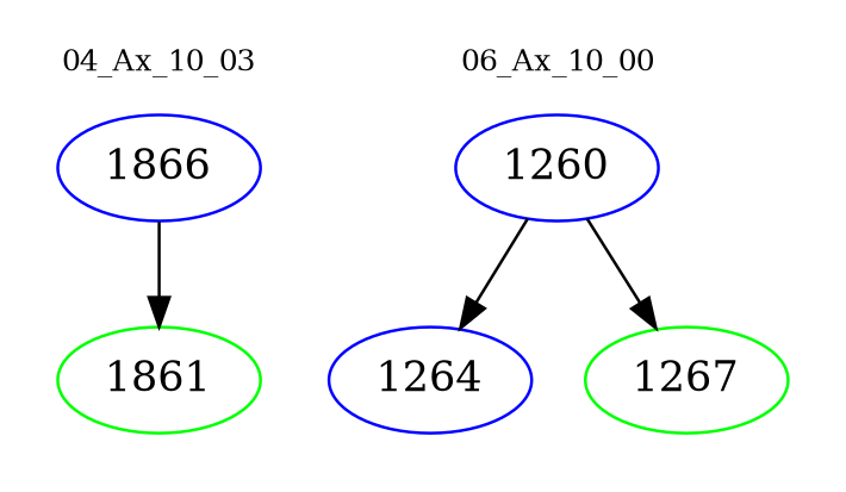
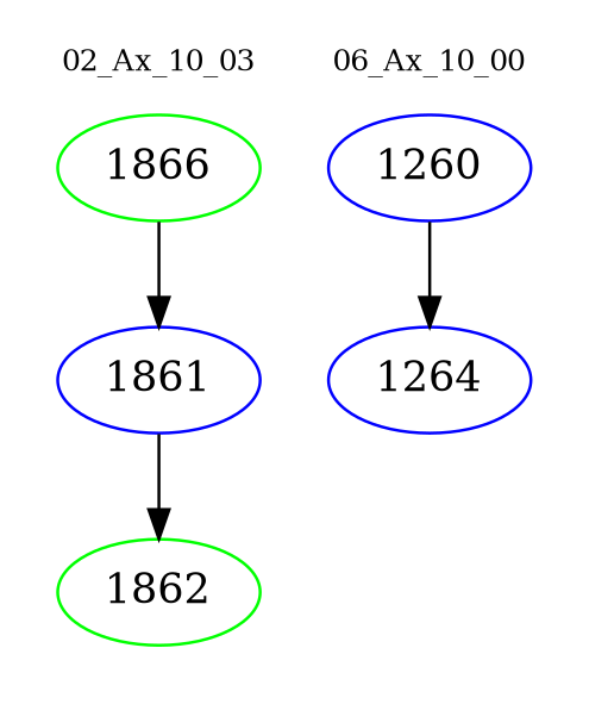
  digraph {
    node [color=blue]
    edge [color=black]
-   n1 [color=green label=1861]
-   n2 [label=1866]
+   n1 [label=1861]
+   n2 [color=green label=1866]
+   n3 [color=green label=1862]
    n4 [label=1260]
    n5 [label=1264]
-   n6 [color=green label=1267]
    subgraph cluster_1 {
      color=white
      fontsize=10
-     label="04_Ax_10_03"
+     label="02_Ax_10_03"
      n1
      n2
+     n3
    }
    subgraph cluster_2 {
      color=white
      fontsize=10
      label="06_Ax_10_00"
      n4
      n5
-     n6
    }
+   n1 -> n3
    n2 -> n1
    n4 -> n5
-   n4 -> n6
  }
